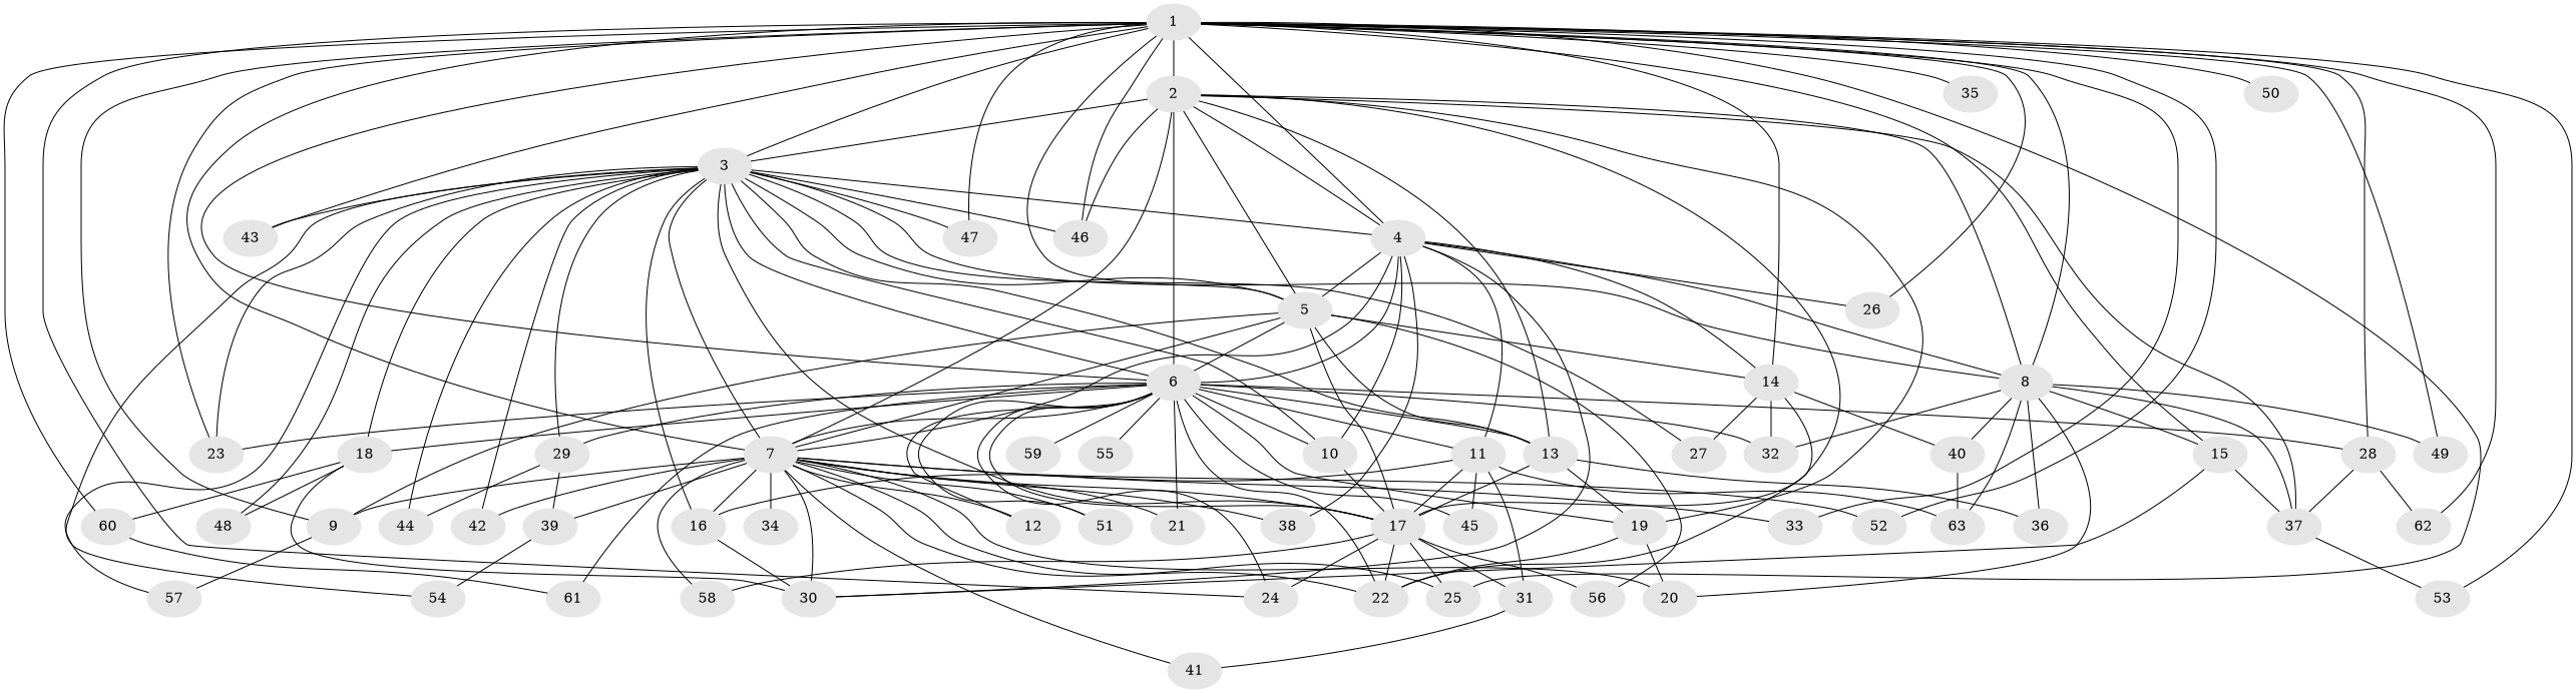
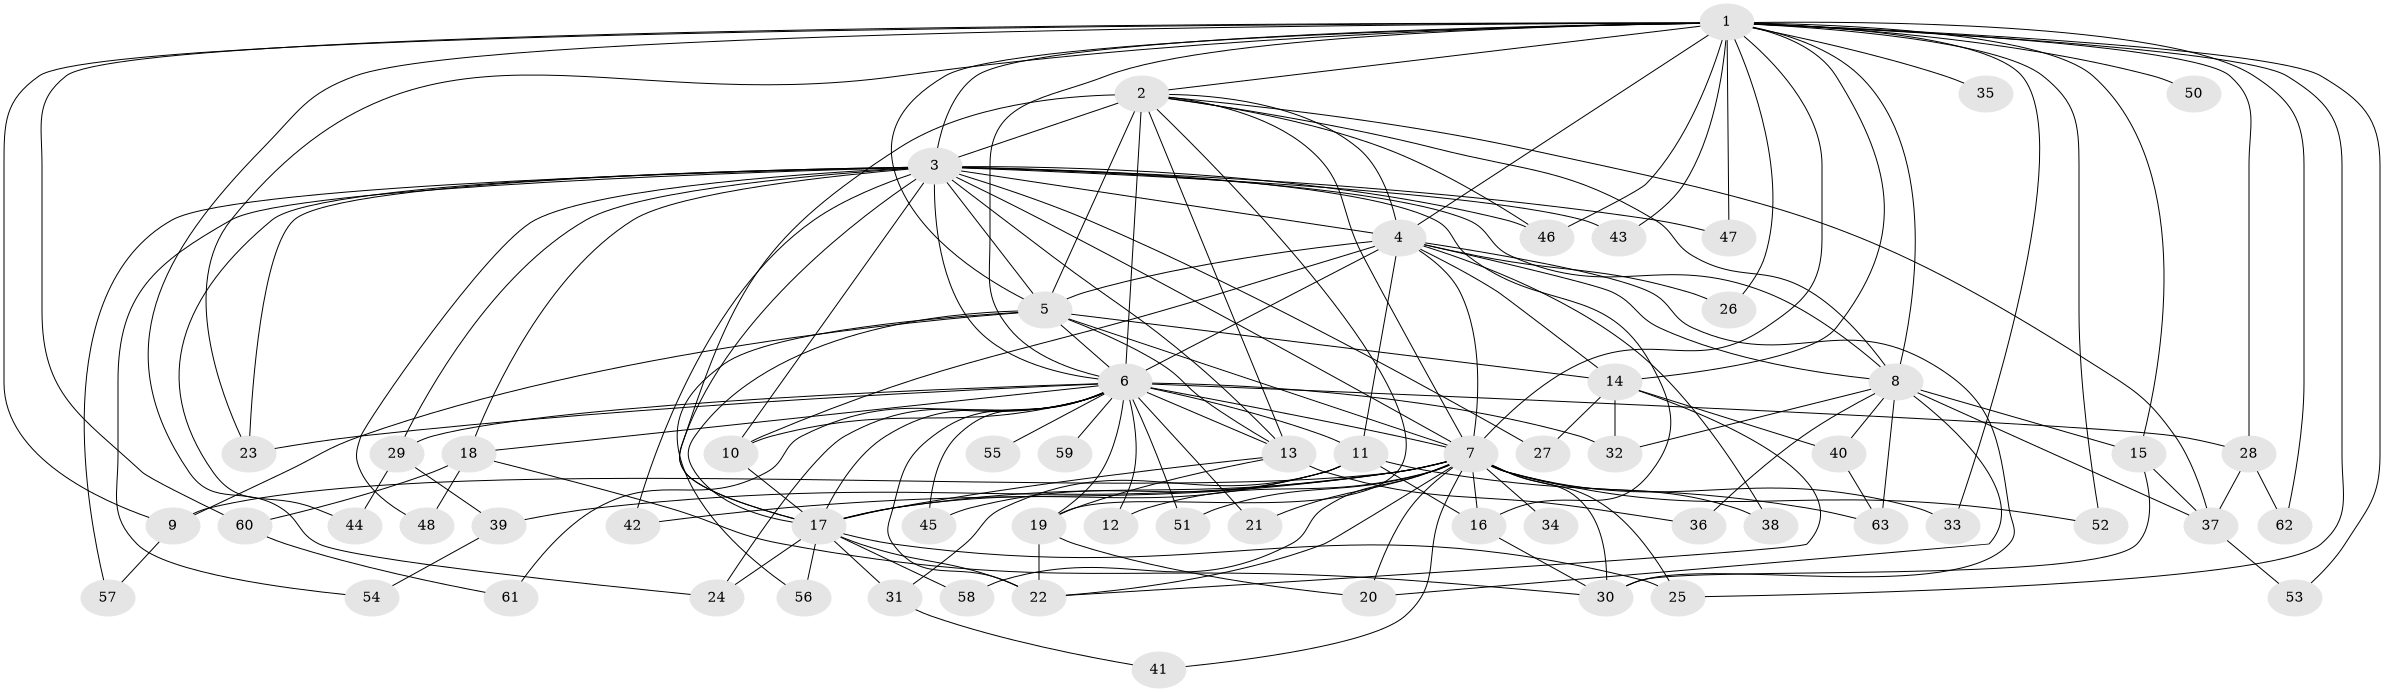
  graph {
    node [color=gray90 style=filled]
    edge [weight=1.0]
    1
    2
    3
    4
    5
    6
    7
    8
    9
    14
    15
    23
    24
    25
    26
    28
    33
    35
    43
    46
    47
-   49
    50
    52
    53
    60
    62
    13
    17
    19
    37
    10
    16
    18
    27
    29
    42
    44
    48
    54
    57
    11
    30
    38
    56
    12
    21
    22
    32
    45
    51
    55
    59
    61
    20
    34
    39
    41
    58
    36
    40
    63
    31
    1 -- 2 [weight=2.0]
    1 -- 3 [weight=2.0]
    1 -- 4 [weight=4.0]
    1 -- 5 [weight=2.0]
    1 -- 6 [weight=4.0]
    1 -- 7 [weight=4.0]
    1 -- 8
    1 -- 9
    1 -- 14 [weight=2.0]
    1 -- 15
    1 -- 23
    1 -- 24
    1 -- 25
    1 -- 26
    1 -- 28
    1 -- 33
    1 -- 35 [weight=2.0]
    1 -- 43
    1 -- 46
    1 -- 47
-   1 -- 49
    1 -- 50 [weight=2.0]
    1 -- 52
    1 -- 53
    1 -- 60
    1 -- 62
    2 -- 3
    2 -- 4 [weight=2.0]
    2 -- 5 [weight=2.0]
    2 -- 6 [weight=17.0]
    2 -- 7 [weight=3.0]
    2 -- 8
    2 -- 46
    2 -- 13
    2 -- 17
    2 -- 19 [weight=2.0]
    2 -- 37
    3 -- 4 [weight=3.0]
    3 -- 5
    3 -- 6 [weight=3.0]
    3 -- 7 [weight=2.0]
    3 -- 8
    3 -- 23
    3 -- 43
    3 -- 46
    3 -- 47
    3 -- 13
    3 -- 17
    3 -- 10
    3 -- 16 [weight=2.0]
    3 -- 18
    3 -- 27
    3 -- 29
    3 -- 42
    3 -- 44
    3 -- 48
    3 -- 54
    3 -- 57
    4 -- 5 [weight=2.0]
    4 -- 6 [weight=4.0]
    4 -- 7 [weight=4.0]
    4 -- 8
    4 -- 14
    4 -- 26 [weight=2.0]
    4 -- 10 [weight=3.0]
    4 -- 11
    4 -- 30 [weight=2.0]
    4 -- 38
    5 -- 6
    5 -- 7 [weight=2.0]
    5 -- 9
    5 -- 14
    5 -- 13
    5 -- 17 [weight=2.0]
    5 -- 56
    6 -- 7 [weight=6.0]
    6 -- 23
    6 -- 24
    6 -- 28
    6 -- 13 [weight=2.0]
    6 -- 17 [weight=3.0]
    6 -- 19
    6 -- 10 [weight=2.0]
    6 -- 18
    6 -- 29
    6 -- 11
    6 -- 12
    6 -- 21
    6 -- 22
    6 -- 32
    6 -- 45
    6 -- 51
    6 -- 55
    6 -- 59
    6 -- 61
    7 -- 9
    7 -- 25
    7 -- 33
    7 -- 52
    7 -- 17
    7 -- 16
    7 -- 42
    7 -- 30
    7 -- 38
    7 -- 12
    7 -- 21
    7 -- 22
    7 -- 51
    7 -- 20
    7 -- 34
    7 -- 39
    7 -- 41
    7 -- 58
    8 -- 15
-   8 -- 49
    8 -- 37 [weight=2.0]
    8 -- 32
    8 -- 20
    8 -- 36
    8 -- 40
    8 -- 63
    9 -- 57
    14 -- 27
    14 -- 22
    14 -- 32
    14 -- 40
    15 -- 37
    15 -- 30
    28 -- 62
    28 -- 37
    60 -- 61
    13 -- 17
    13 -- 19 [weight=2.0]
    13 -- 36
    17 -- 24 [weight=2.0]
    17 -- 25
    17 -- 56
    17 -- 22
    17 -- 58
    17 -- 31
    19 -- 22 [weight=4.0]
    19 -- 20
    37 -- 53
    10 -- 17
    16 -- 30
    18 -- 60
    18 -- 48
    18 -- 30
    29 -- 44
    29 -- 39
    11 -- 17
    11 -- 16
    11 -- 45
    11 -- 63
    11 -- 31
    39 -- 54
    40 -- 63
    31 -- 41
  }
